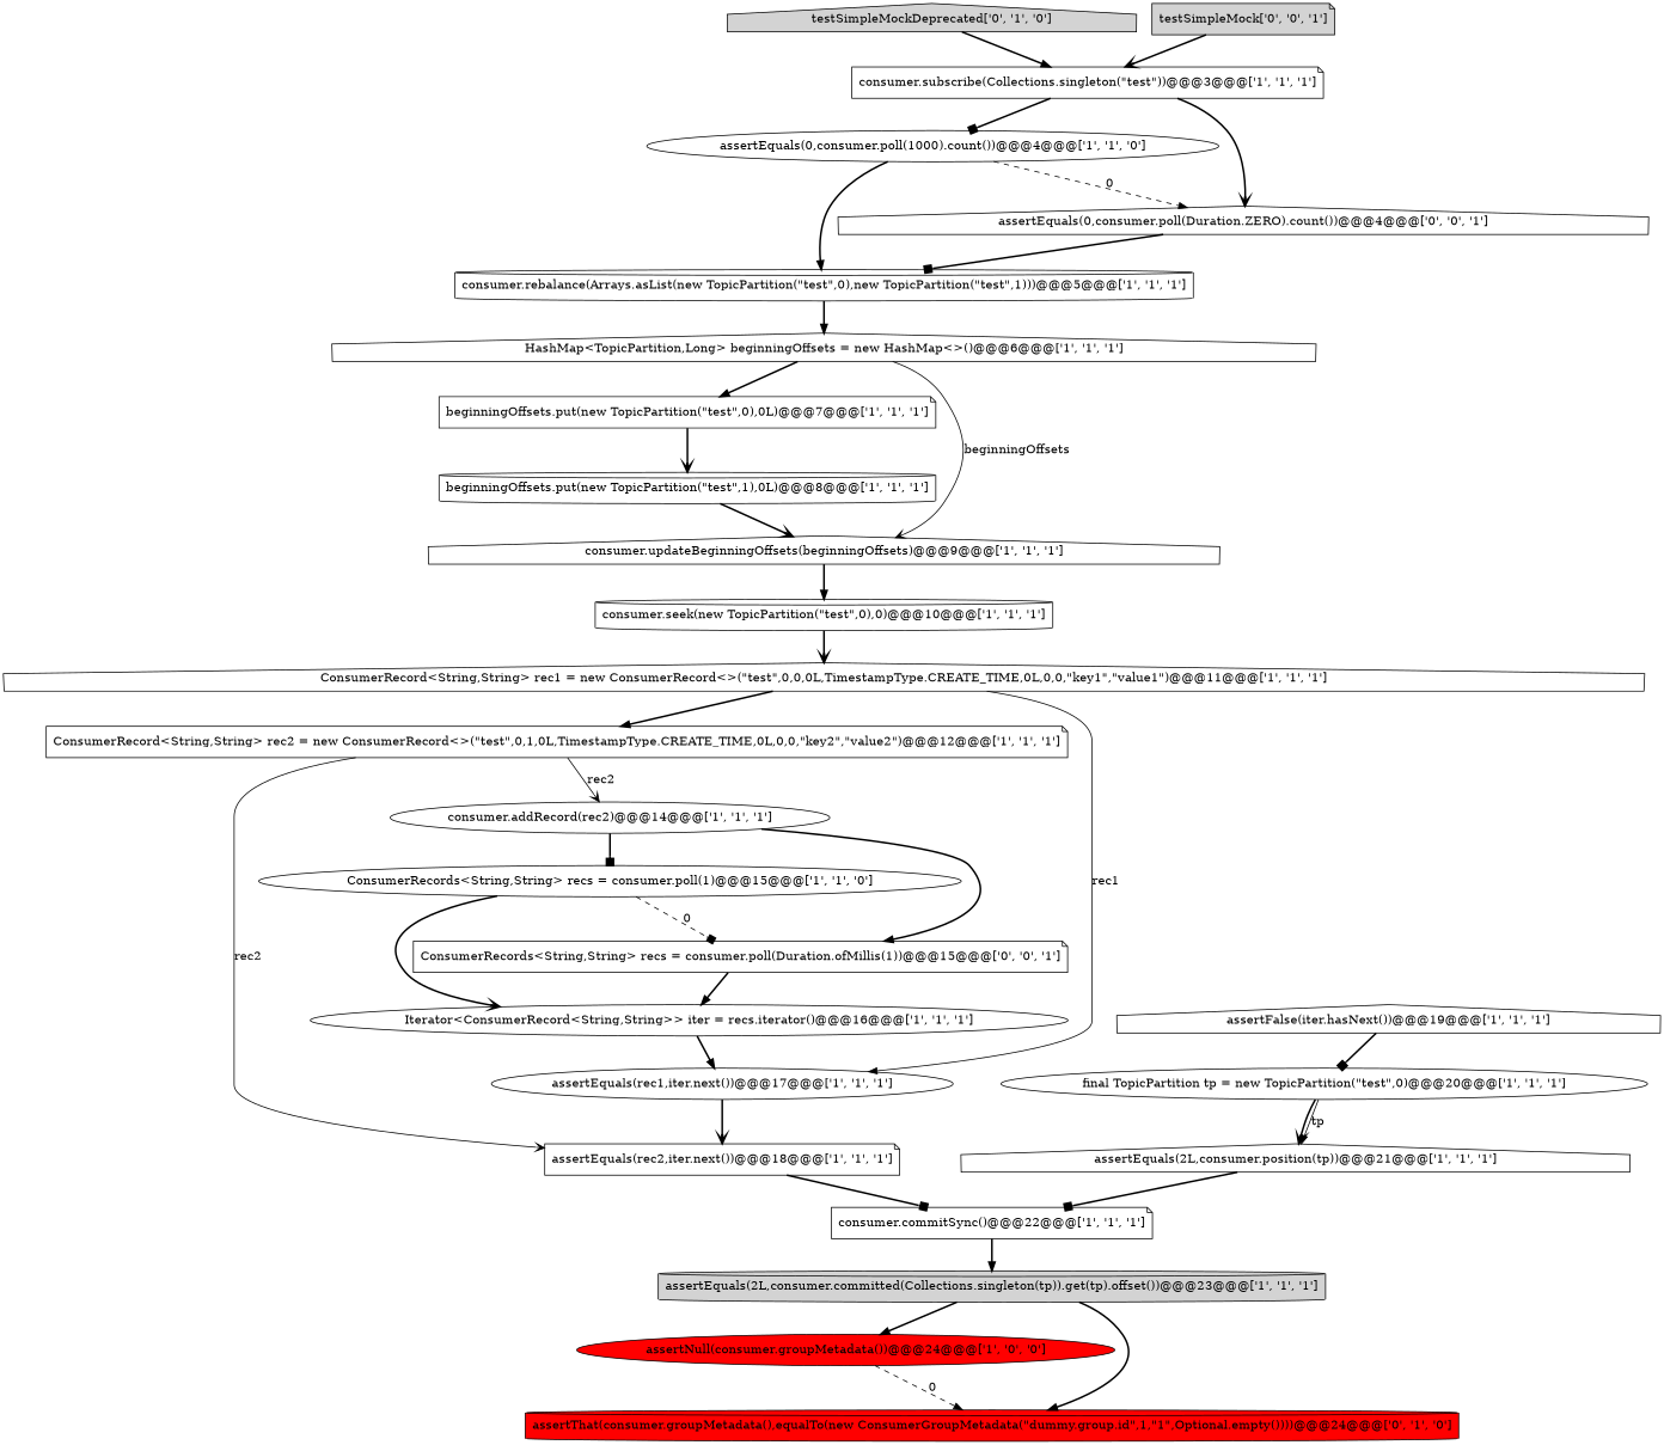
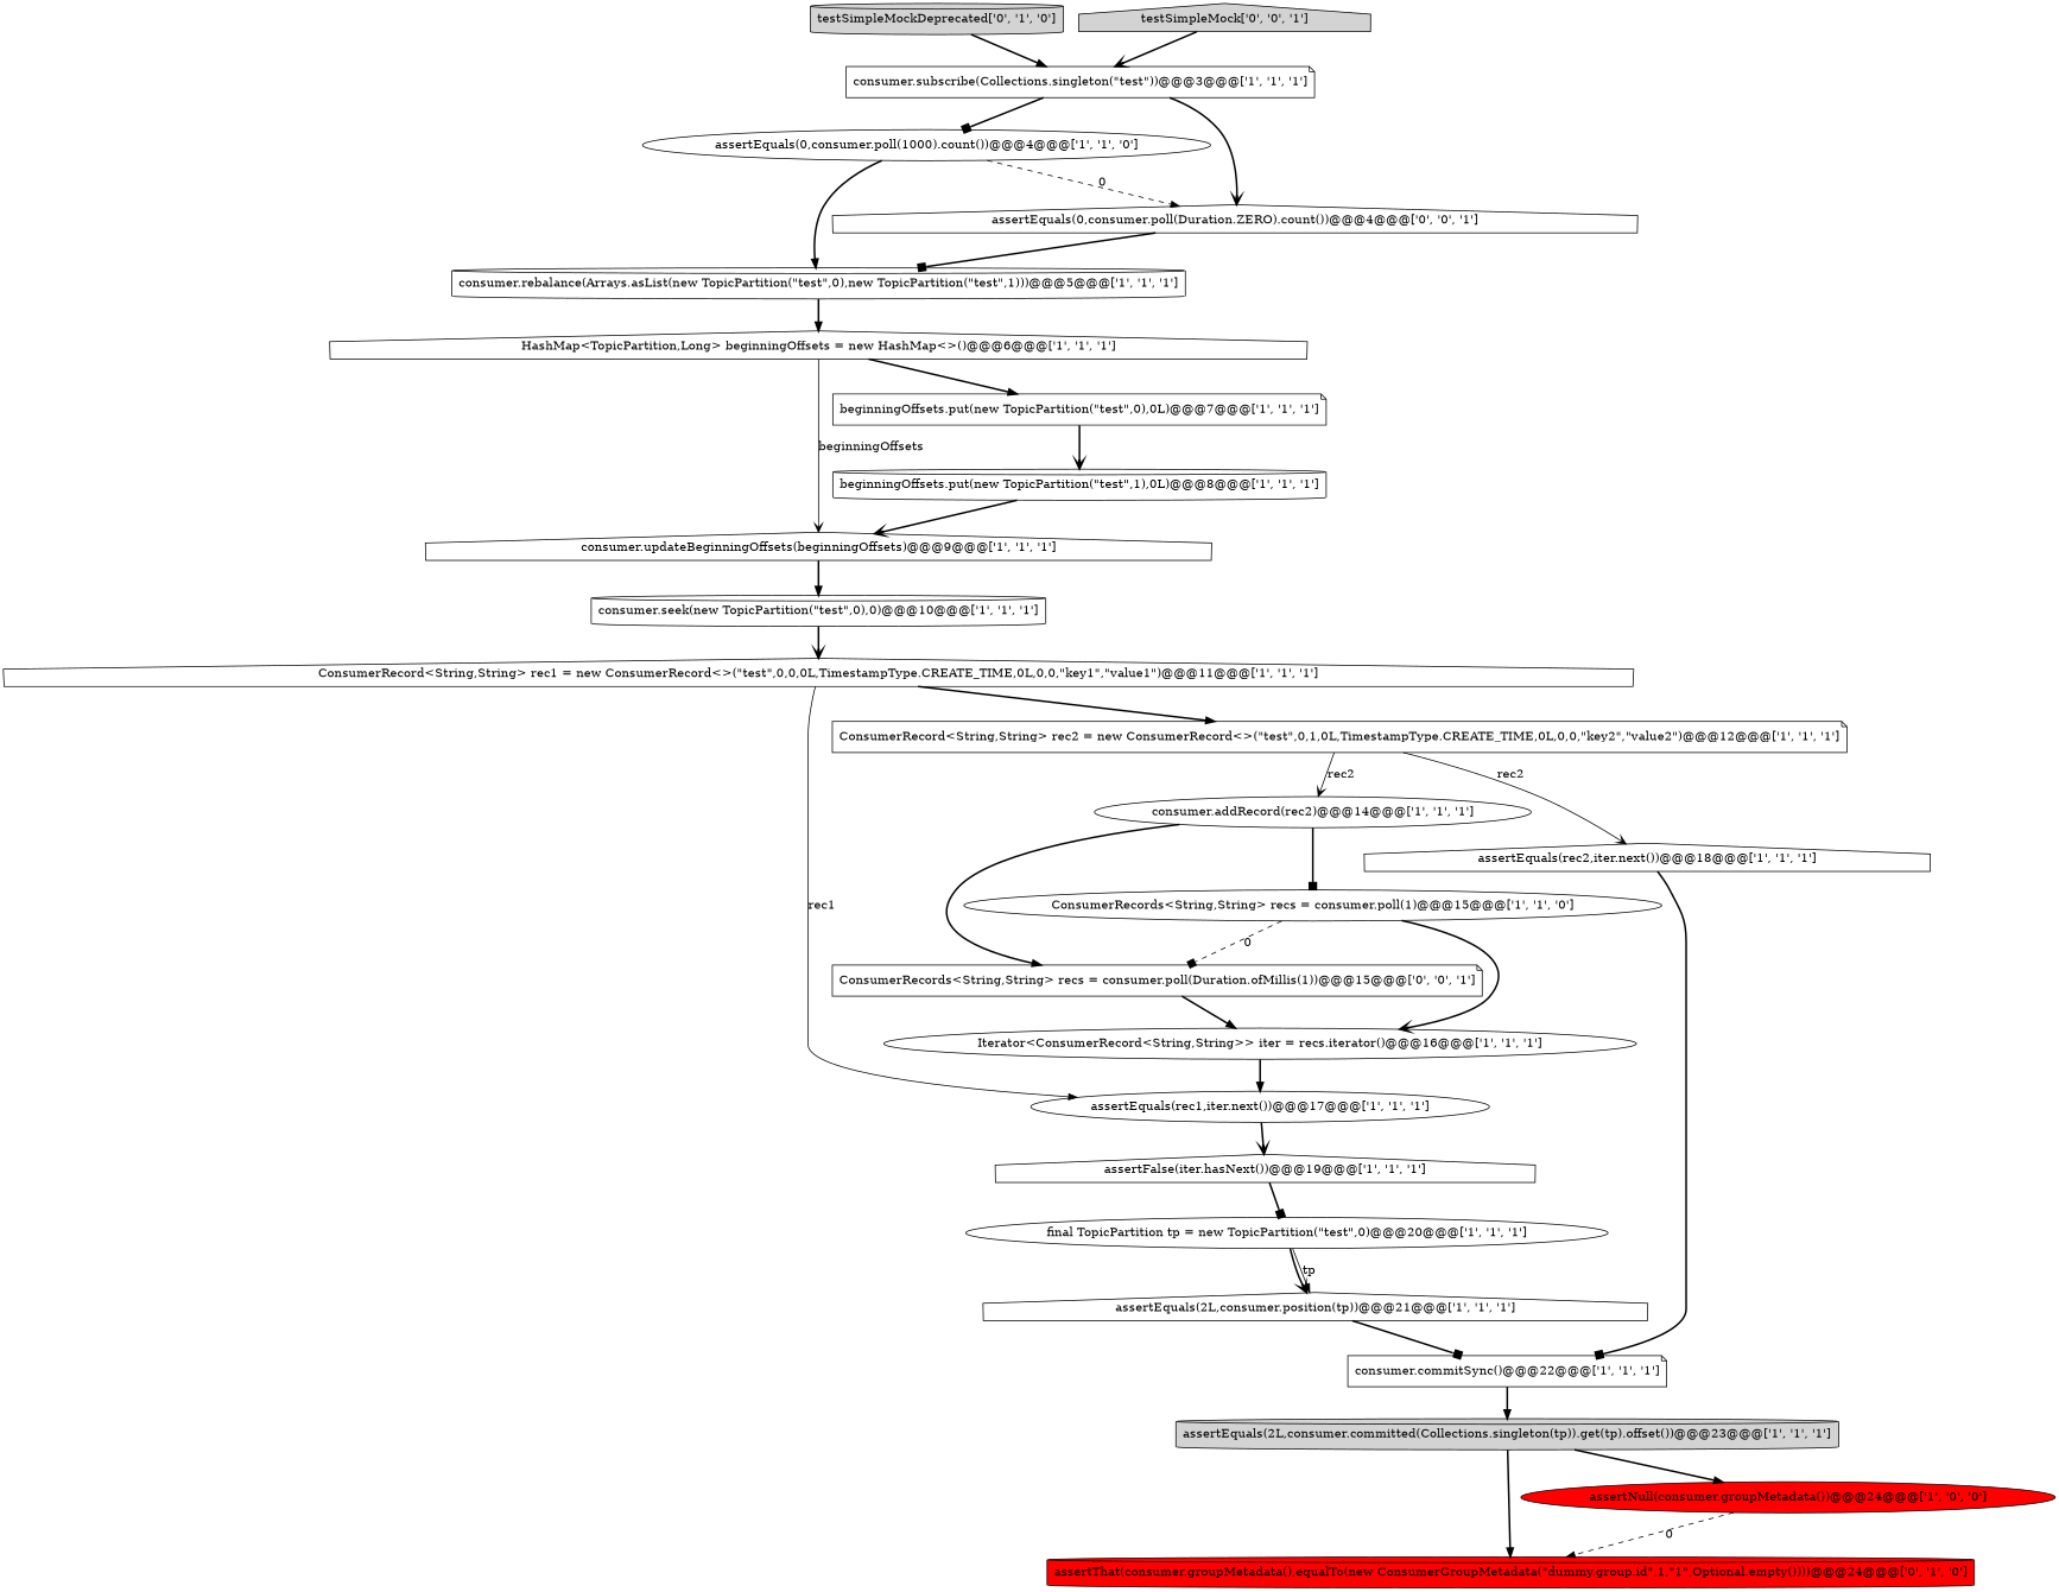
  digraph {
    node [fillcolor=white shape=ellipse style=filled]
    edge [arrowhead=normal style=bold]
    n1 [label="consumer.addRecord(rec2)@@@14@@@['1', '1', '1']"]
    n2 [label="ConsumerRecords<String,String> recs = consumer.poll(1)@@@15@@@['1', '1', '0']"]
    n3 [label="ConsumerRecords<String,String> recs = consumer.poll(Duration.ofMillis(1))@@@15@@@['0', '0', '1']" shape=note]
    n4 [label="Iterator<ConsumerRecord<String,String>> iter = recs.iterator()@@@16@@@['1', '1', '1']"]
    n5 [label="assertEquals(rec1,iter.next())@@@17@@@['1', '1', '1']"]
-   n6 [label="assertEquals(rec2,iter.next())@@@18@@@['1', '1', '1']" shape=note]
+   n6 [label="assertEquals(rec2,iter.next())@@@18@@@['1', '1', '1']" shape=house]
    n7 [label="consumer.commitSync()@@@22@@@['1', '1', '1']" shape=note]
    n8 [label="assertFalse(iter.hasNext())@@@19@@@['1', '1', '1']" shape=house]
    n9 [label="final TopicPartition tp = new TopicPartition(\"test\",0)@@@20@@@['1', '1', '1']"]
    n10 [label="ConsumerRecord<String,String> rec1 = new ConsumerRecord<>(\"test\",0,0,0L,TimestampType.CREATE_TIME,0L,0,0,\"key1\",\"value1\")@@@11@@@['1', '1', '1']" shape=house]
    n11 [label="ConsumerRecord<String,String> rec2 = new ConsumerRecord<>(\"test\",0,1,0L,TimestampType.CREATE_TIME,0L,0,0,\"key2\",\"value2\")@@@12@@@['1', '1', '1']" shape=note]
    n12 [label="beginningOffsets.put(new TopicPartition(\"test\",1),0L)@@@8@@@['1', '1', '1']" shape=cylinder]
    n13 [label="consumer.updateBeginningOffsets(beginningOffsets)@@@9@@@['1', '1', '1']" shape=house]
    n14 [label="consumer.seek(new TopicPartition(\"test\",0),0)@@@10@@@['1', '1', '1']" shape=cylinder]
    n15 [fillcolor=red label="assertThat(consumer.groupMetadata(),equalTo(new ConsumerGroupMetadata(\"dummy.group.id\",1,\"1\",Optional.empty())))@@@24@@@['0', '1', '0']" shape=cylinder]
    n16 [fillcolor=red label="assertNull(consumer.groupMetadata())@@@24@@@['1', '0', '0']"]
    n17 [label="assertEquals(2L,consumer.position(tp))@@@21@@@['1', '1', '1']" shape=house]
    n18 [label="consumer.subscribe(Collections.singleton(\"test\"))@@@3@@@['1', '1', '1']" shape=note]
    n19 [label="assertEquals(0,consumer.poll(1000).count())@@@4@@@['1', '1', '0']"]
    n20 [label="assertEquals(0,consumer.poll(Duration.ZERO).count())@@@4@@@['0', '0', '1']" shape=house]
    n21 [label="consumer.rebalance(Arrays.asList(new TopicPartition(\"test\",0),new TopicPartition(\"test\",1)))@@@5@@@['1', '1', '1']" shape=cylinder]
    n22 [label="beginningOffsets.put(new TopicPartition(\"test\",0),0L)@@@7@@@['1', '1', '1']" shape=note]
    n23 [fillcolor=lightgray label="assertEquals(2L,consumer.committed(Collections.singleton(tp)).get(tp).offset())@@@23@@@['1', '1', '1']" shape=cylinder]
    n24 [label="HashMap<TopicPartition,Long> beginningOffsets = new HashMap<>()@@@6@@@['1', '1', '1']" shape=house]
-   n25 [fillcolor=lightgray label="testSimpleMockDeprecated['0', '1', '0']" shape=house]
-   n26 [fillcolor=lightgray label="testSimpleMock['0', '0', '1']" shape=note]
+   n25 [fillcolor=lightgray label="testSimpleMockDeprecated['0', '1', '0']" shape=cylinder]
+   n26 [fillcolor=lightgray label="testSimpleMock['0', '0', '1']" shape=house]
    n1 -> n2 [arrowhead=box]
    n1 -> n3
    n2 -> n3 [arrowhead=box label=0 style=dashed]
    n2 -> n4 [arrowhead=vee]
    n3 -> n4
    n4 -> n5
-   n5 -> n6 [arrowhead=vee]
+   n5 -> n8 [arrowhead=vee]
    n6 -> n7 [arrowhead=box]
    n7 -> n23
    n8 -> n9 [arrowhead=box]
    n9 -> n17 [arrowhead=vee]
    n9 -> n17 [label=tp style=solid]
    n10 -> n5 [label=rec1 style=solid]
    n10 -> n11
    n11 -> n1 [arrowhead=vee label=rec2 style=solid]
    n11 -> n6 [arrowhead=vee label=rec2 style=solid]
    n12 -> n13 [arrowhead=vee]
    n13 -> n14
    n14 -> n10 [arrowhead=vee]
    n16 -> n15 [label=0 style=dashed]
    n17 -> n7 [arrowhead=box]
    n18 -> n19 [arrowhead=box]
    n18 -> n20 [arrowhead=vee]
    n19 -> n20 [label=0 style=dashed]
    n19 -> n21
    n20 -> n21 [arrowhead=box]
    n21 -> n24
    n22 -> n12 [arrowhead=vee]
    n23 -> n15
    n23 -> n16
    n24 -> n13 [arrowhead=vee label=beginningOffsets style=solid]
    n24 -> n22
    n25 -> n18
    n26 -> n18 [arrowhead=vee]
  }
